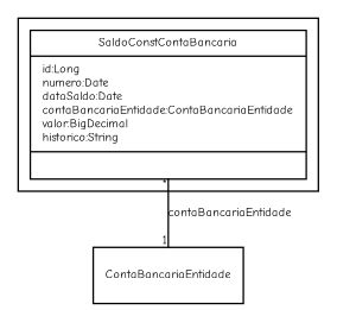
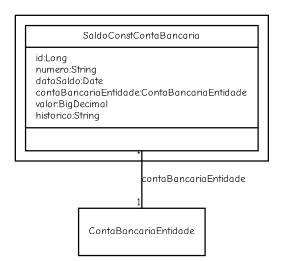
  digraph {
    fontname="Comic Neue"
    fontsize=8
    node [fontname="Comic Neue" fontsize=8 shape=record]
-   n1 [label="{SaldoConstContaBancaria|id:Long\lnumero:Date\ldataSaldo:Date\lcontaBancariaEntidade:ContaBancariaEntidade\lvalor:BigDecimal\lhistorico:String\l|\l}"]
+   n1 [label="{SaldoConstContaBancaria|id:Long\lnumero:String\ldataSaldo:Date\lcontaBancariaEntidade:ContaBancariaEntidade\lvalor:BigDecimal\lhistorico:String\l|\l}"]
    ContaBancariaEntidade
    subgraph cluster_1 {
      n1
    }
    n1 -> ContaBancariaEntidade [arrowhead=none fontname="Comic Neue" fontsize=8 headlabel=1 label=contaBancariaEntidade taillabel="*"]
  }
